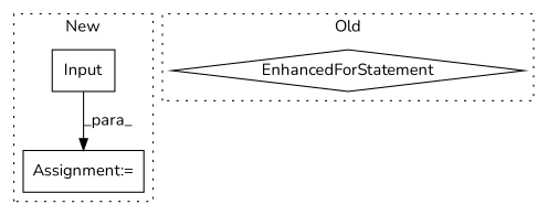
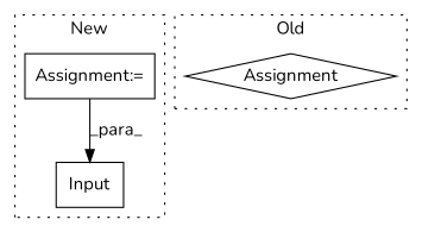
  digraph {
    fontname=Nunito
    node [shape=box fontname=Nunito]
    n1 [a=32 l="6,1" label=Input s="10250,10268"]
    n2 [a=7 l=1 label="Assignment:=" s=10278]
-   n3 [a=70 l="53,2" label=EnhancedForStatement s="6570,6668" shape=diamond]
+   n3 [a=70 l="53,2" label=Assignment s="6570,6668" shape=diamond]
    subgraph cluster_1 {
      label=New
      style=dotted
      n1
      n2
    }
    subgraph cluster_2 {
      label=Old
      style=dotted
      n3
    }
-   n1 -> n2 [label=_para_ fontname=Nunito]
+   n2 -> n1 [label=_para_ fontname=Nunito]
  }
